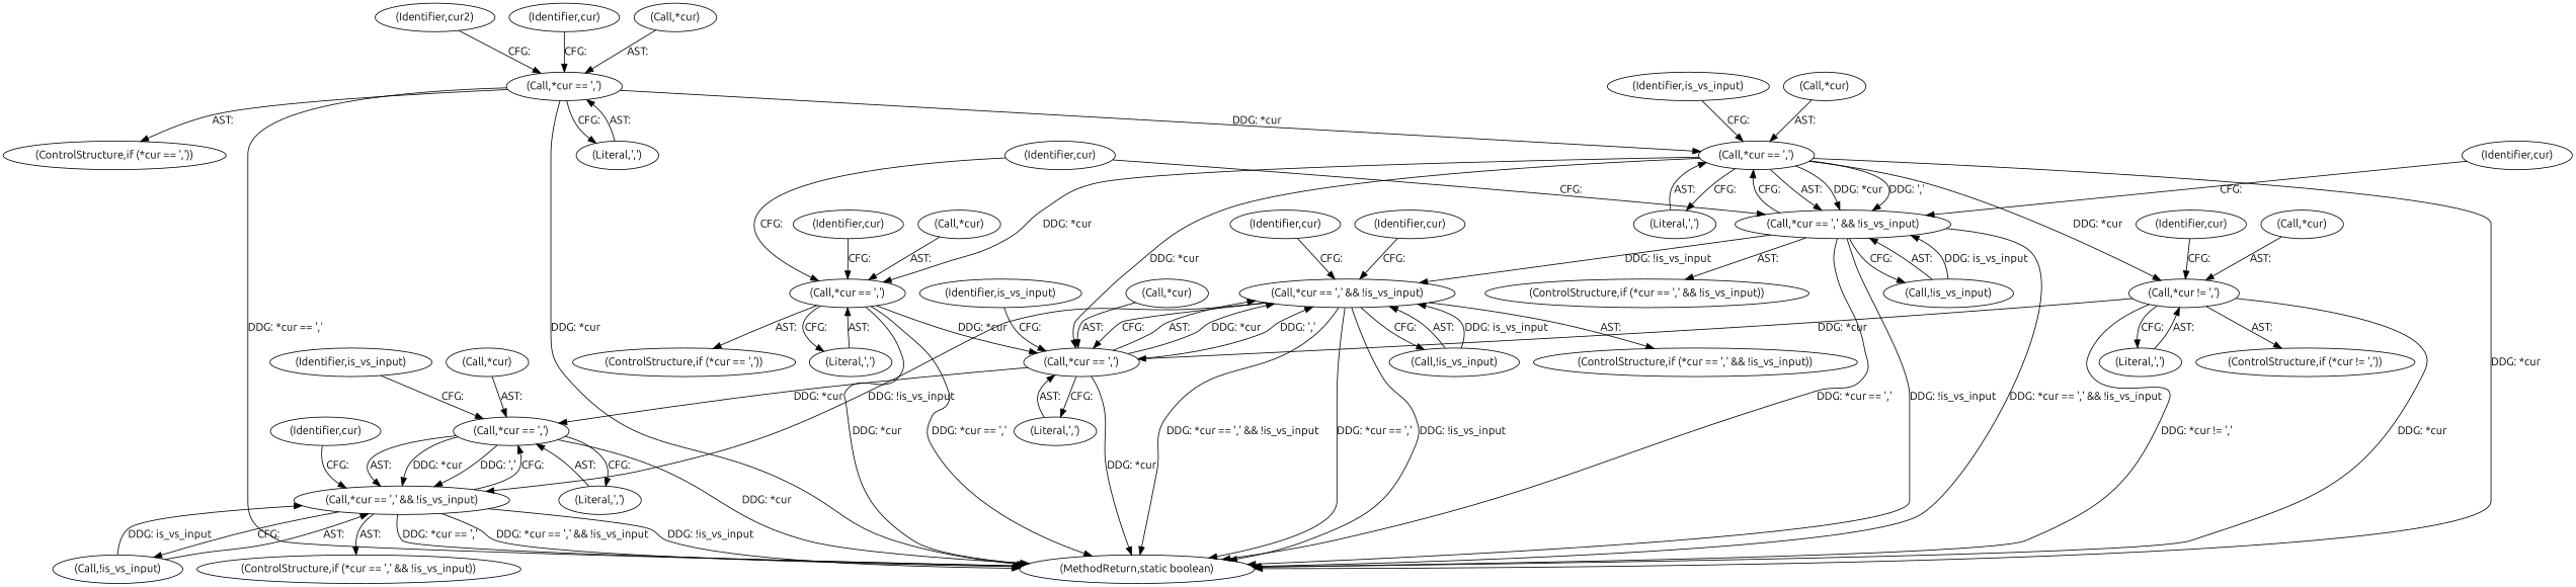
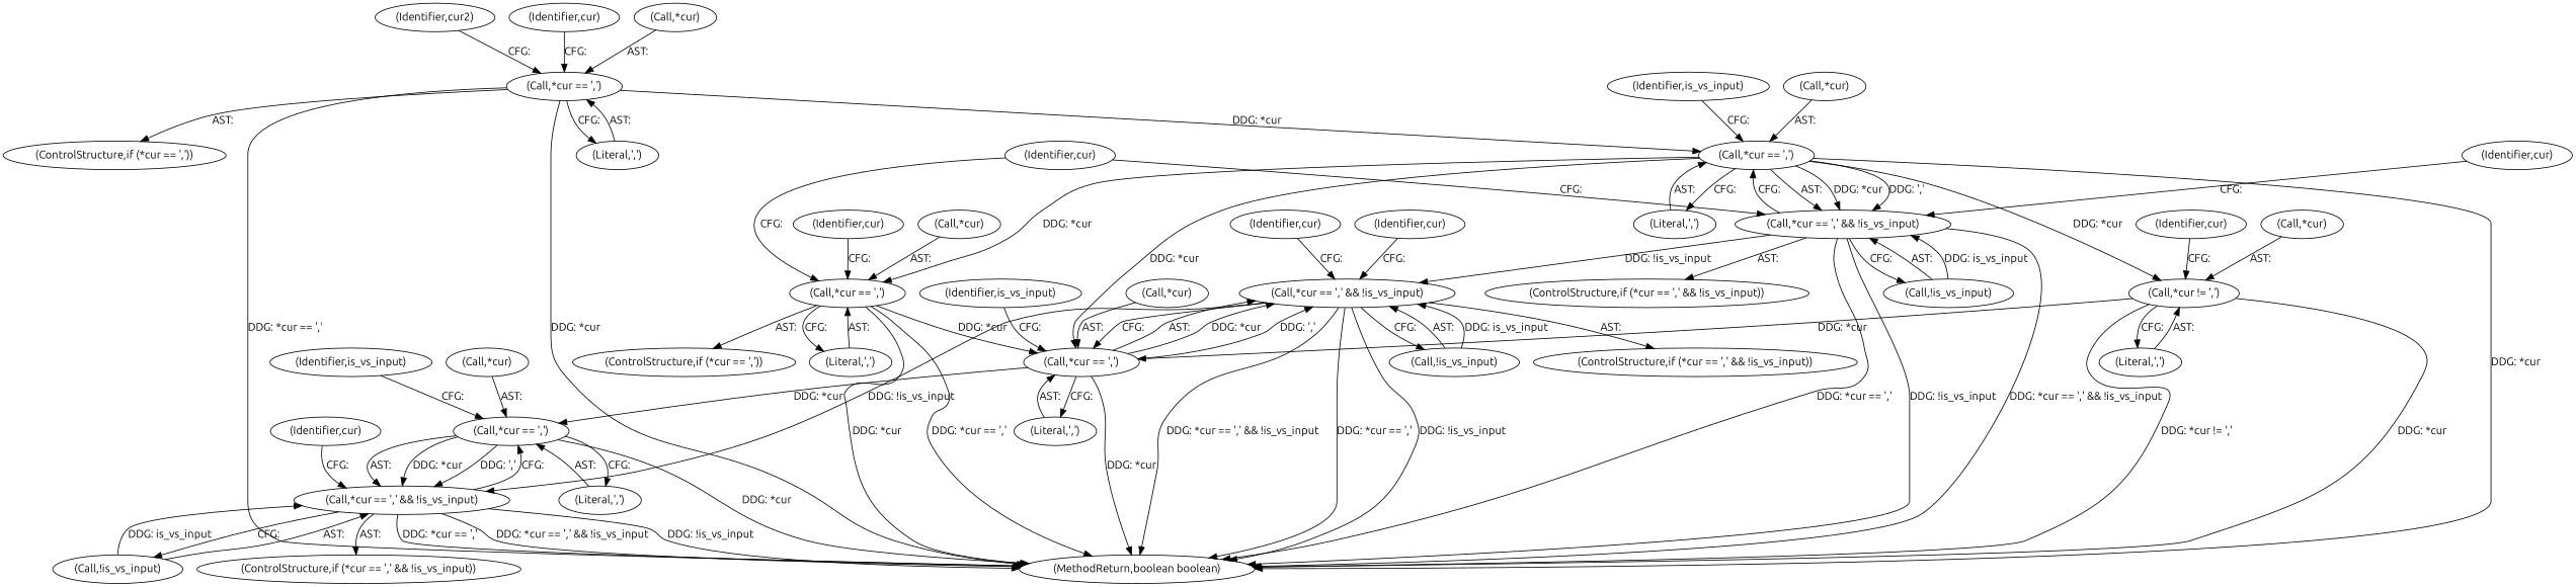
  digraph {
    fontname=Ubuntu
    node [fontname=Ubuntu]
    edge [fontname=Ubuntu]
    n1 [label="(Call,*cur == ',')"]
    n2 [label="(Call,*cur == ',' && !is_vs_input)"]
    n3 [label="(Call,*cur != ',')"]
    n4 [label="(Call,*cur == ',')"]
    n5 [label="(Call,*cur == ',')"]
-   n6 [label="(MethodReturn,static boolean)"]
+   n6 [label="(MethodReturn,boolean boolean)"]
    n7 [label="(Literal,',')"]
    n8 [label="(Call,*cur == ',' && !is_vs_input)"]
    n9 [label="(ControlStructure,if (*cur == ',' && !is_vs_input))"]
    n10 [label="(Call,!is_vs_input)"]
-   n11 [label="(ControlStructure,if (*cur != ','))"]
    n12 [label="(Literal,',')"]
    n13 [label="(Call,*cur == ',')"]
    n14 [label="(Literal,',')"]
    n15 [label="(Literal,',')"]
    n16 [label="(ControlStructure,if (*cur == ','))"]
    n17 [label="(Call,*cur == ',')"]
    n18 [label="(Literal,',')"]
    n19 [label="(ControlStructure,if (*cur == ','))"]
    n20 [label="(Call,*cur == ',' && !is_vs_input)"]
    n21 [label="(ControlStructure,if (*cur == ',' && !is_vs_input))"]
    n22 [label="(Call,!is_vs_input)"]
    n23 [label="(Call,!is_vs_input)"]
    n24 [label="(ControlStructure,if (*cur == ',' && !is_vs_input))"]
    n25 [label="(Literal,',')"]
    n26 [label="(Identifier,cur)"]
    n27 [label="(Identifier,cur2)"]
    n28 [label="(Identifier,cur)"]
    n29 [label="(Identifier,cur)"]
    n30 [label="(Call,*cur)"]
    n31 [label="(Identifier,cur)"]
    n32 [label="(Call,*cur)"]
    n33 [label="(Call,*cur)"]
    n34 [label="(Call,*cur)"]
    n35 [label="(Identifier,cur)"]
    n36 [label="(Identifier,is_vs_input)"]
    n37 [label="(Identifier,cur)"]
    n38 [label="(Call,*cur)"]
    n39 [label="(Call,*cur)"]
    n40 [label="(Identifier,is_vs_input)"]
    n41 [label="(Identifier,cur)"]
    n42 [label="(Identifier,cur)"]
    n43 [label="(Identifier,is_vs_input)"]
    n1 -> n2 [label="AST: "]
    n1 -> n2 [label="DDG: *cur"]
    n1 -> n2 [label="DDG: ','"]
    n1 -> n3 [label="DDG: *cur"]
    n1 -> n4 [label="DDG: *cur"]
    n1 -> n5 [label="DDG: *cur"]
    n1 -> n6 [label="DDG: *cur"]
    n1 -> n7 [label="CFG: "]
    n2 -> n1 [label="CFG: "]
    n2 -> n6 [label="DDG: *cur == ','"]
    n2 -> n6 [label="DDG: !is_vs_input"]
    n2 -> n6 [label="DDG: *cur == ',' && !is_vs_input"]
    n2 -> n8 [label="DDG: !is_vs_input"]
    n2 -> n9 [label="AST: "]
    n2 -> n10 [label="CFG: "]
    n3 -> n4 [label="DDG: *cur"]
    n3 -> n6 [label="DDG: *cur"]
    n3 -> n6 [label="DDG: *cur != ','"]
-   n3 -> n11 [label="AST: "]
    n3 -> n12 [label="CFG: "]
    n4 -> n6 [label="DDG: *cur"]
    n4 -> n8 [label="AST: "]
    n4 -> n8 [label="DDG: *cur"]
    n4 -> n8 [label="DDG: ','"]
    n4 -> n13 [label="DDG: *cur"]
    n4 -> n14 [label="CFG: "]
    n5 -> n4 [label="DDG: *cur"]
    n5 -> n6 [label="DDG: *cur"]
    n5 -> n6 [label="DDG: *cur == ','"]
    n5 -> n15 [label="CFG: "]
    n5 -> n16 [label="AST: "]
    n7 -> n1 [label="AST: "]
    n8 -> n4 [label="CFG: "]
    n8 -> n6 [label="DDG: *cur == ',' && !is_vs_input"]
    n8 -> n6 [label="DDG: *cur == ','"]
    n8 -> n6 [label="DDG: !is_vs_input"]
    n8 -> n20 [label="DDG: !is_vs_input"]
    n8 -> n21 [label="AST: "]
    n8 -> n22 [label="CFG: "]
    n10 -> n2 [label="AST: "]
    n10 -> n2 [label="DDG: is_vs_input"]
    n12 -> n3 [label="AST: "]
    n13 -> n6 [label="DDG: *cur"]
    n13 -> n20 [label="AST: "]
    n13 -> n20 [label="DDG: *cur"]
    n13 -> n20 [label="DDG: ','"]
    n13 -> n25 [label="CFG: "]
    n14 -> n4 [label="AST: "]
    n15 -> n5 [label="AST: "]
    n17 -> n1 [label="DDG: *cur"]
    n17 -> n6 [label="DDG: *cur"]
    n17 -> n6 [label="DDG: *cur == ','"]
    n17 -> n18 [label="CFG: "]
    n17 -> n19 [label="AST: "]
    n18 -> n17 [label="AST: "]
    n20 -> n6 [label="DDG: *cur == ','"]
    n20 -> n6 [label="DDG: *cur == ',' && !is_vs_input"]
    n20 -> n6 [label="DDG: !is_vs_input"]
    n20 -> n13 [label="CFG: "]
    n20 -> n23 [label="CFG: "]
    n20 -> n24 [label="AST: "]
    n22 -> n8 [label="AST: "]
    n22 -> n8 [label="DDG: is_vs_input"]
    n23 -> n20 [label="AST: "]
    n23 -> n20 [label="DDG: is_vs_input"]
    n25 -> n13 [label="AST: "]
    n26 -> n8 [label="CFG: "]
    n27 -> n17 [label="CFG: "]
    n28 -> n5 [label="CFG: "]
    n29 -> n17 [label="CFG: "]
    n30 -> n1 [label="AST: "]
    n31 -> n8 [label="CFG: "]
    n32 -> n3 [label="AST: "]
    n33 -> n13 [label="AST: "]
    n34 -> n17 [label="AST: "]
    n35 -> n3 [label="CFG: "]
    n36 -> n1 [label="CFG: "]
    n37 -> n2 [label="CFG: "]
    n37 -> n5 [label="CFG: "]
    n38 -> n4 [label="AST: "]
    n39 -> n5 [label="AST: "]
    n40 -> n13 [label="CFG: "]
    n41 -> n20 [label="CFG: "]
    n42 -> n2 [label="CFG: "]
    n43 -> n4 [label="CFG: "]
  }
